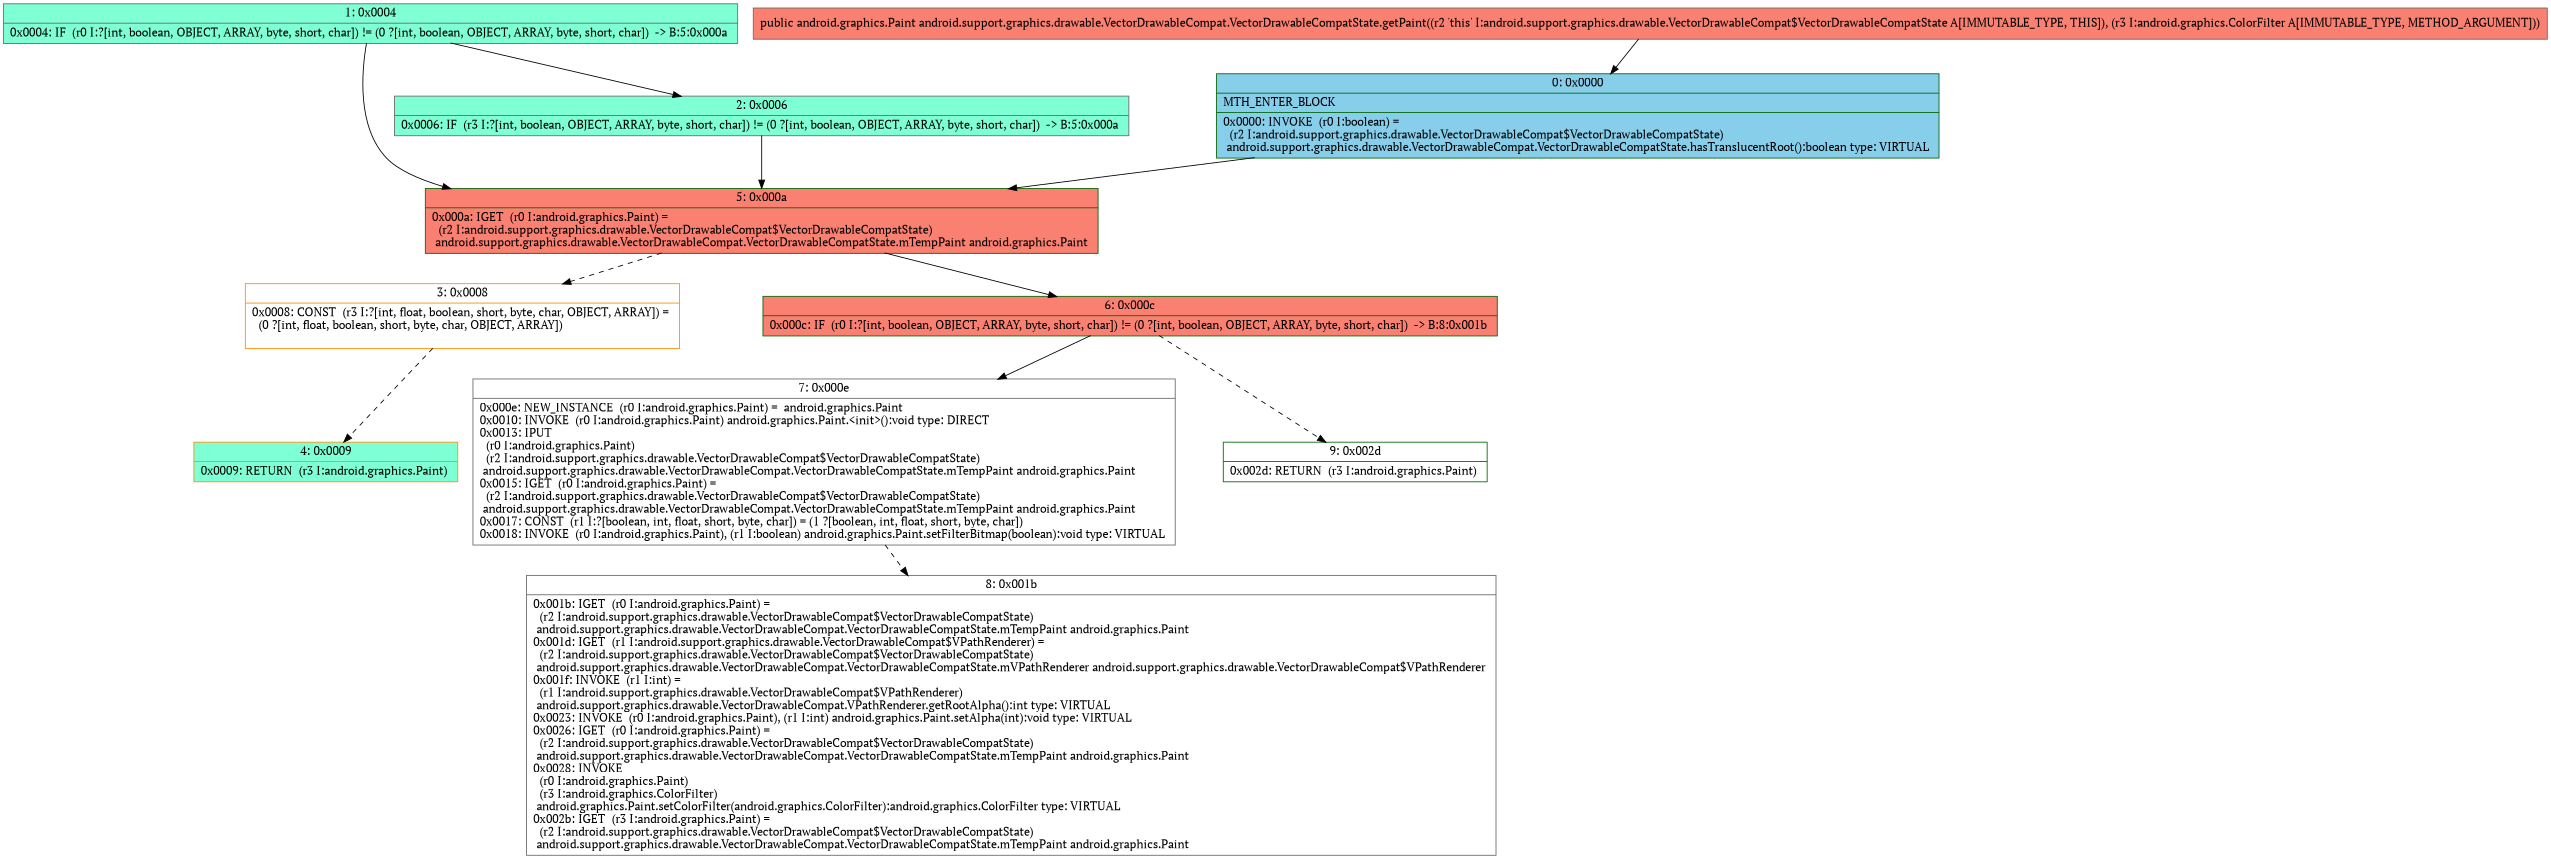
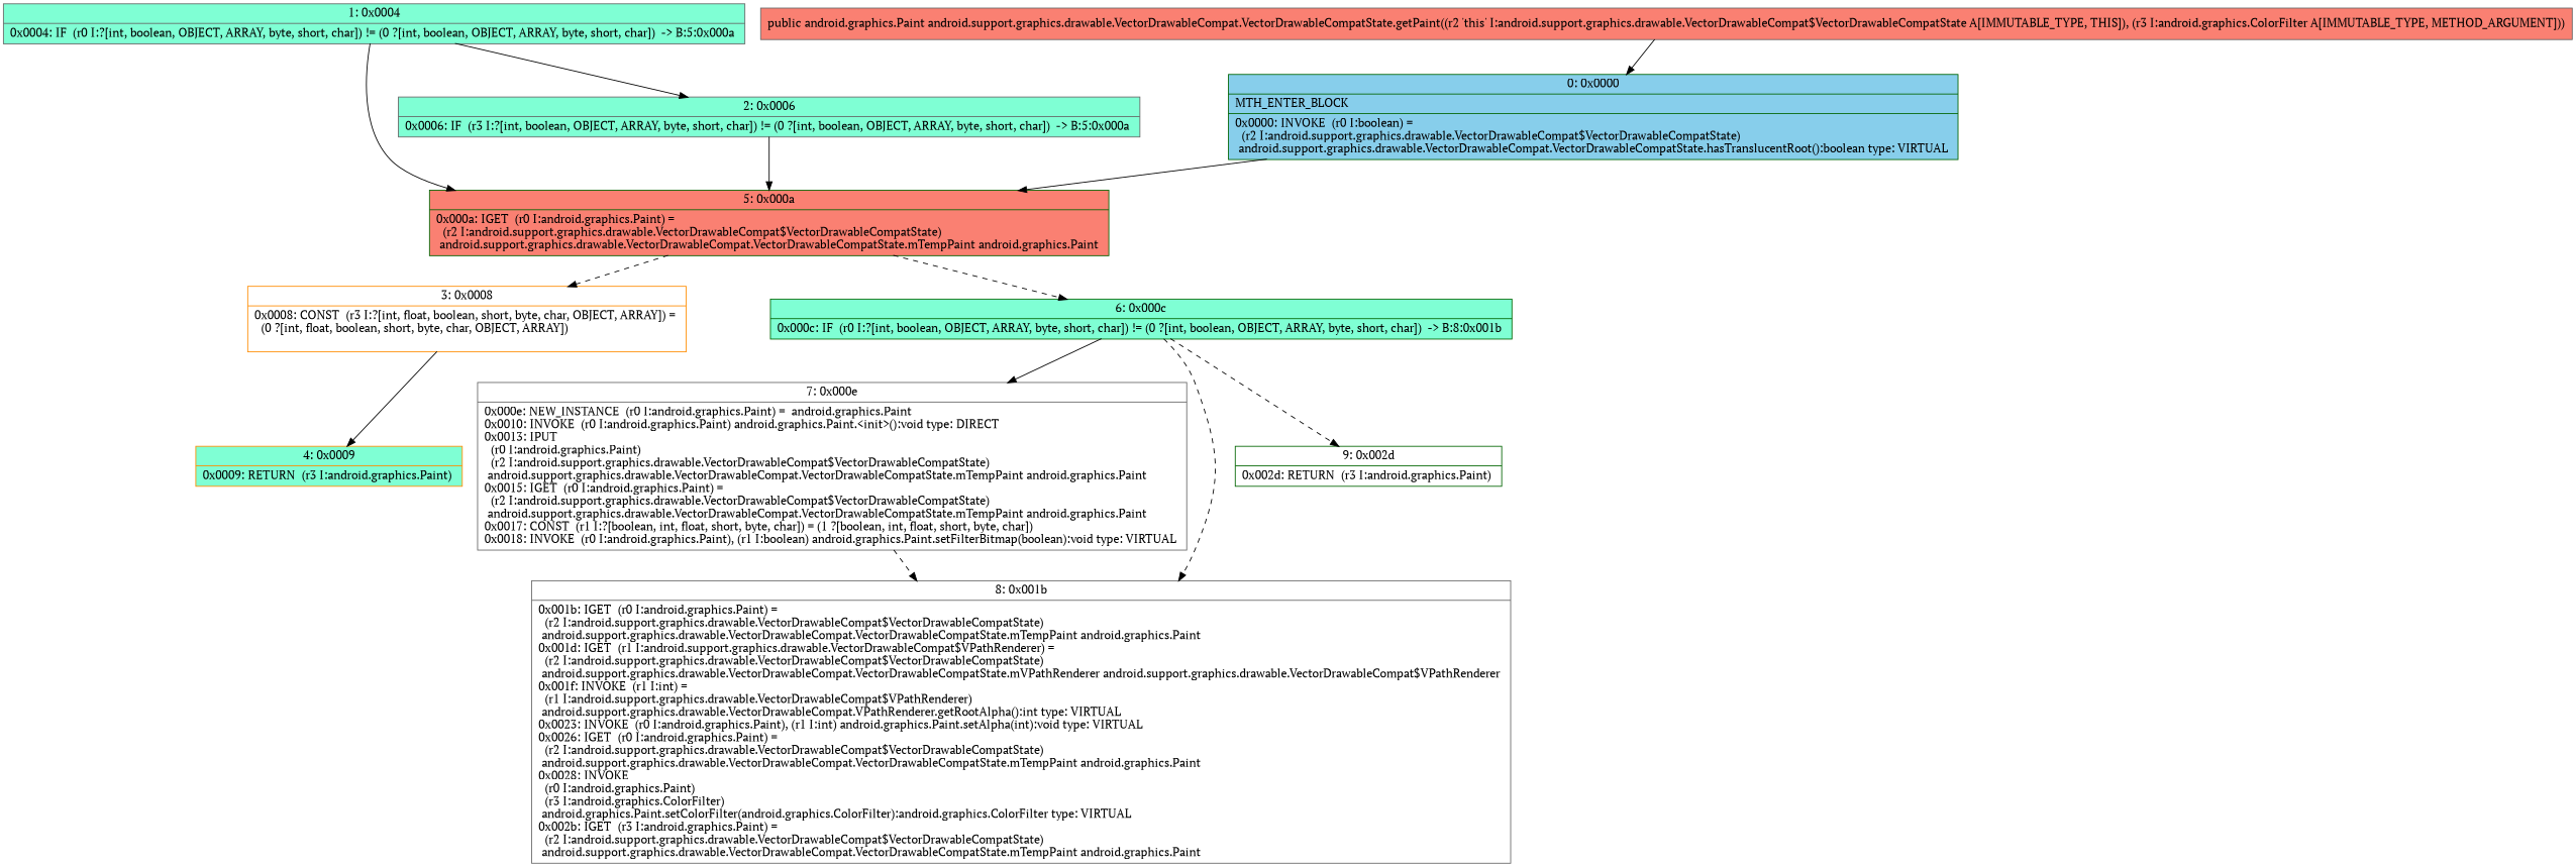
  digraph {
    fontname="PT Serif"
    node [color=gray40 fillcolor=aquamarine fontname="PT Serif" shape=record style=filled]
    edge [fontname="PT Serif" style=solid]
    n1 [color=darkgreen fillcolor=skyblue label="{0\:\ 0x0000|MTH_ENTER_BLOCK\l|0x0000: INVOKE  (r0 I:boolean) = \l  (r2 I:android.support.graphics.drawable.VectorDrawableCompat$VectorDrawableCompatState)\l android.support.graphics.drawable.VectorDrawableCompat.VectorDrawableCompatState.hasTranslucentRoot():boolean type: VIRTUAL \l}"]
    n2 [color=darkgreen fillcolor=salmon label="{5\:\ 0x000a|0x000a: IGET  (r0 I:android.graphics.Paint) = \l  (r2 I:android.support.graphics.drawable.VectorDrawableCompat$VectorDrawableCompatState)\l android.support.graphics.drawable.VectorDrawableCompat.VectorDrawableCompatState.mTempPaint android.graphics.Paint \l}"]
    n3 [label="{1\:\ 0x0004|0x0004: IF  (r0 I:?[int, boolean, OBJECT, ARRAY, byte, short, char]) != (0 ?[int, boolean, OBJECT, ARRAY, byte, short, char])  \-\> B:5:0x000a \l}"]
    n4 [label="{2\:\ 0x0006|0x0006: IF  (r3 I:?[int, boolean, OBJECT, ARRAY, byte, short, char]) != (0 ?[int, boolean, OBJECT, ARRAY, byte, short, char])  \-\> B:5:0x000a \l}"]
    n5 [color=darkorange fillcolor=white label="{3\:\ 0x0008|0x0008: CONST  (r3 I:?[int, float, boolean, short, byte, char, OBJECT, ARRAY]) = \l  (0 ?[int, float, boolean, short, byte, char, OBJECT, ARRAY])\l \l}"]
-   n6 [color=darkgreen fillcolor=salmon label="{6\:\ 0x000c|0x000c: IF  (r0 I:?[int, boolean, OBJECT, ARRAY, byte, short, char]) != (0 ?[int, boolean, OBJECT, ARRAY, byte, short, char])  \-\> B:8:0x001b \l}"]
+   n6 [color=darkgreen label="{6\:\ 0x000c|0x000c: IF  (r0 I:?[int, boolean, OBJECT, ARRAY, byte, short, char]) != (0 ?[int, boolean, OBJECT, ARRAY, byte, short, char])  \-\> B:8:0x001b \l}"]
    n7 [color=darkorange label="{4\:\ 0x0009|0x0009: RETURN  (r3 I:android.graphics.Paint) \l}"]
    n8 [fillcolor=white label="{7\:\ 0x000e|0x000e: NEW_INSTANCE  (r0 I:android.graphics.Paint) =  android.graphics.Paint \l0x0010: INVOKE  (r0 I:android.graphics.Paint) android.graphics.Paint.\<init\>():void type: DIRECT \l0x0013: IPUT  \l  (r0 I:android.graphics.Paint)\l  (r2 I:android.support.graphics.drawable.VectorDrawableCompat$VectorDrawableCompatState)\l android.support.graphics.drawable.VectorDrawableCompat.VectorDrawableCompatState.mTempPaint android.graphics.Paint \l0x0015: IGET  (r0 I:android.graphics.Paint) = \l  (r2 I:android.support.graphics.drawable.VectorDrawableCompat$VectorDrawableCompatState)\l android.support.graphics.drawable.VectorDrawableCompat.VectorDrawableCompatState.mTempPaint android.graphics.Paint \l0x0017: CONST  (r1 I:?[boolean, int, float, short, byte, char]) = (1 ?[boolean, int, float, short, byte, char]) \l0x0018: INVOKE  (r0 I:android.graphics.Paint), (r1 I:boolean) android.graphics.Paint.setFilterBitmap(boolean):void type: VIRTUAL \l}"]
    n9 [fillcolor=white label="{8\:\ 0x001b|0x001b: IGET  (r0 I:android.graphics.Paint) = \l  (r2 I:android.support.graphics.drawable.VectorDrawableCompat$VectorDrawableCompatState)\l android.support.graphics.drawable.VectorDrawableCompat.VectorDrawableCompatState.mTempPaint android.graphics.Paint \l0x001d: IGET  (r1 I:android.support.graphics.drawable.VectorDrawableCompat$VPathRenderer) = \l  (r2 I:android.support.graphics.drawable.VectorDrawableCompat$VectorDrawableCompatState)\l android.support.graphics.drawable.VectorDrawableCompat.VectorDrawableCompatState.mVPathRenderer android.support.graphics.drawable.VectorDrawableCompat$VPathRenderer \l0x001f: INVOKE  (r1 I:int) = \l  (r1 I:android.support.graphics.drawable.VectorDrawableCompat$VPathRenderer)\l android.support.graphics.drawable.VectorDrawableCompat.VPathRenderer.getRootAlpha():int type: VIRTUAL \l0x0023: INVOKE  (r0 I:android.graphics.Paint), (r1 I:int) android.graphics.Paint.setAlpha(int):void type: VIRTUAL \l0x0026: IGET  (r0 I:android.graphics.Paint) = \l  (r2 I:android.support.graphics.drawable.VectorDrawableCompat$VectorDrawableCompatState)\l android.support.graphics.drawable.VectorDrawableCompat.VectorDrawableCompatState.mTempPaint android.graphics.Paint \l0x0028: INVOKE  \l  (r0 I:android.graphics.Paint)\l  (r3 I:android.graphics.ColorFilter)\l android.graphics.Paint.setColorFilter(android.graphics.ColorFilter):android.graphics.ColorFilter type: VIRTUAL \l0x002b: IGET  (r3 I:android.graphics.Paint) = \l  (r2 I:android.support.graphics.drawable.VectorDrawableCompat$VectorDrawableCompatState)\l android.support.graphics.drawable.VectorDrawableCompat.VectorDrawableCompatState.mTempPaint android.graphics.Paint \l}"]
    n10 [color=darkgreen fillcolor=white label="{9\:\ 0x002d|0x002d: RETURN  (r3 I:android.graphics.Paint) \l}"]
    n11 [fillcolor=salmon label="{public android.graphics.Paint android.support.graphics.drawable.VectorDrawableCompat.VectorDrawableCompatState.getPaint((r2 'this' I:android.support.graphics.drawable.VectorDrawableCompat$VectorDrawableCompatState A[IMMUTABLE_TYPE, THIS]), (r3 I:android.graphics.ColorFilter A[IMMUTABLE_TYPE, METHOD_ARGUMENT])) }"]
    n1 -> n2
    n2 -> n5 [style=dashed]
-   n2 -> n6
+   n2 -> n6 [style=dashed]
    n3 -> n2
    n3 -> n4
    n4 -> n2
-   n5 -> n7 [style=dashed]
+   n5 -> n7
    n6 -> n8
+   n6 -> n9 [style=dashed]
    n6 -> n10 [style=dashed]
    n8 -> n9 [style=dashed]
    n11 -> n1
  }
